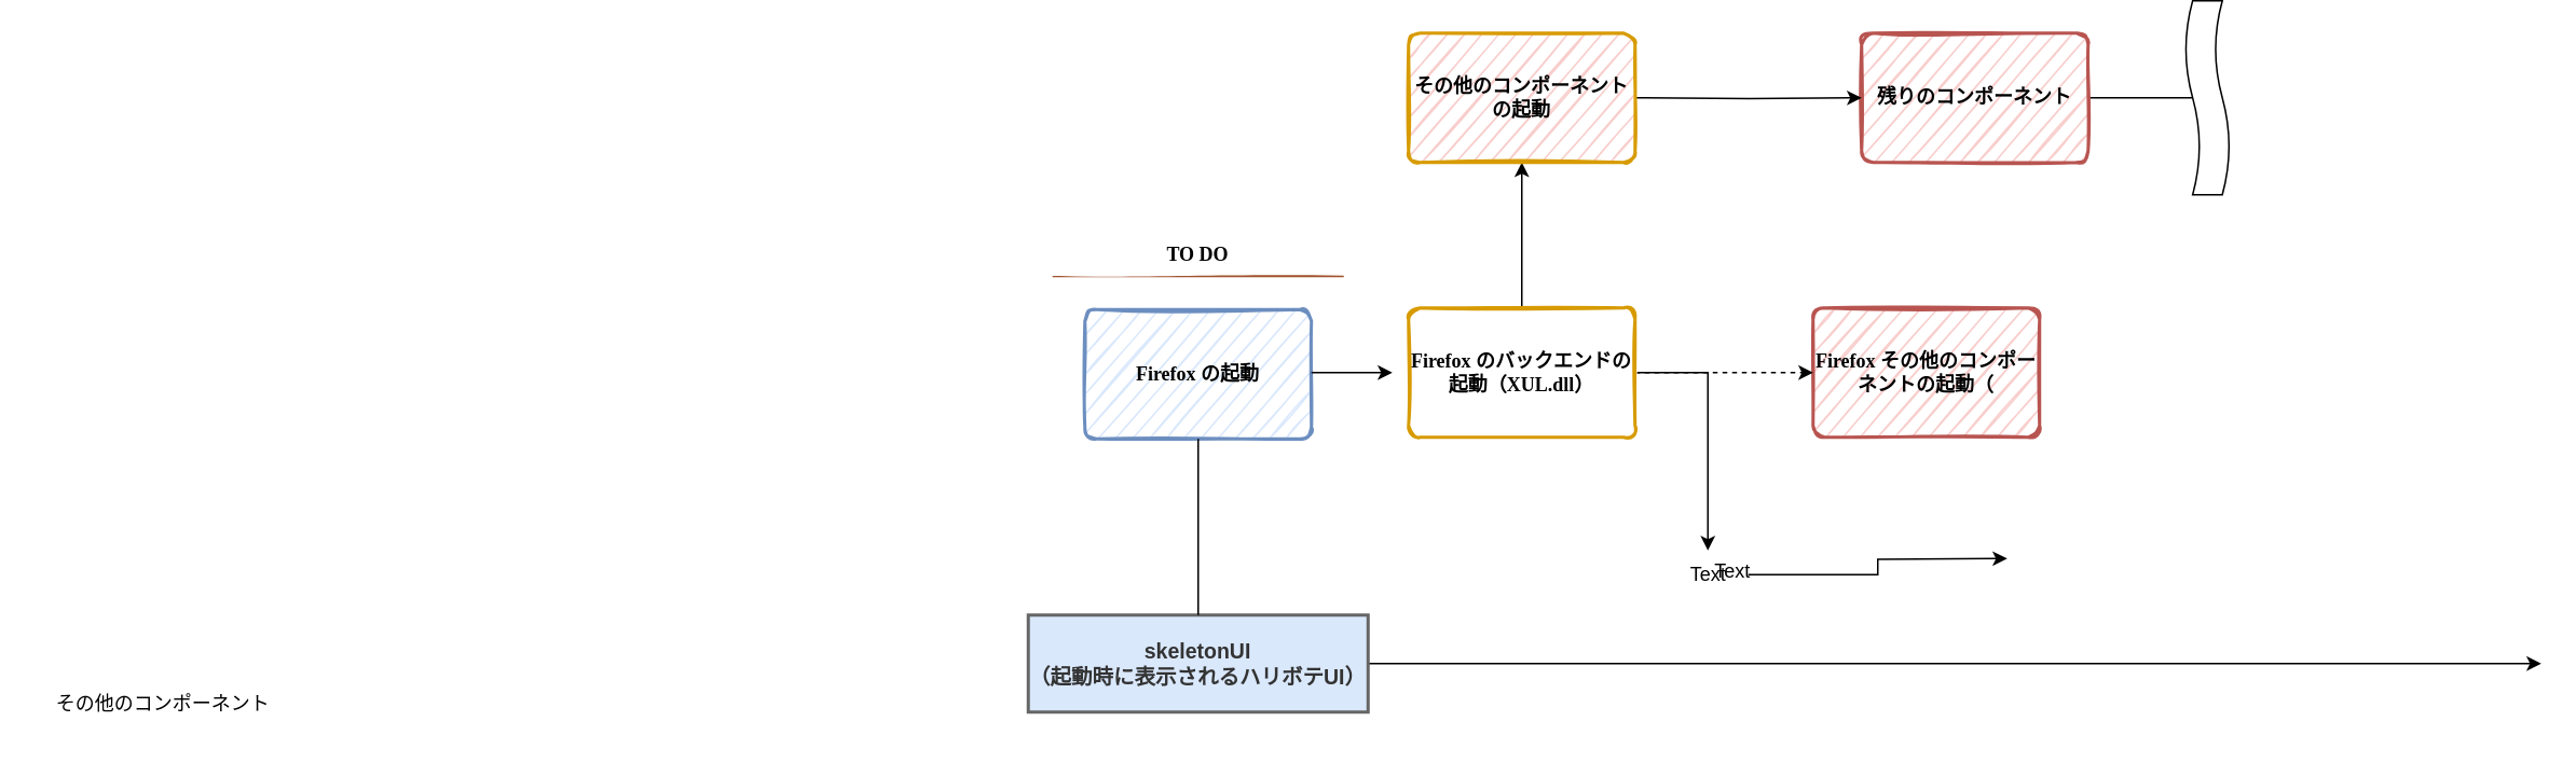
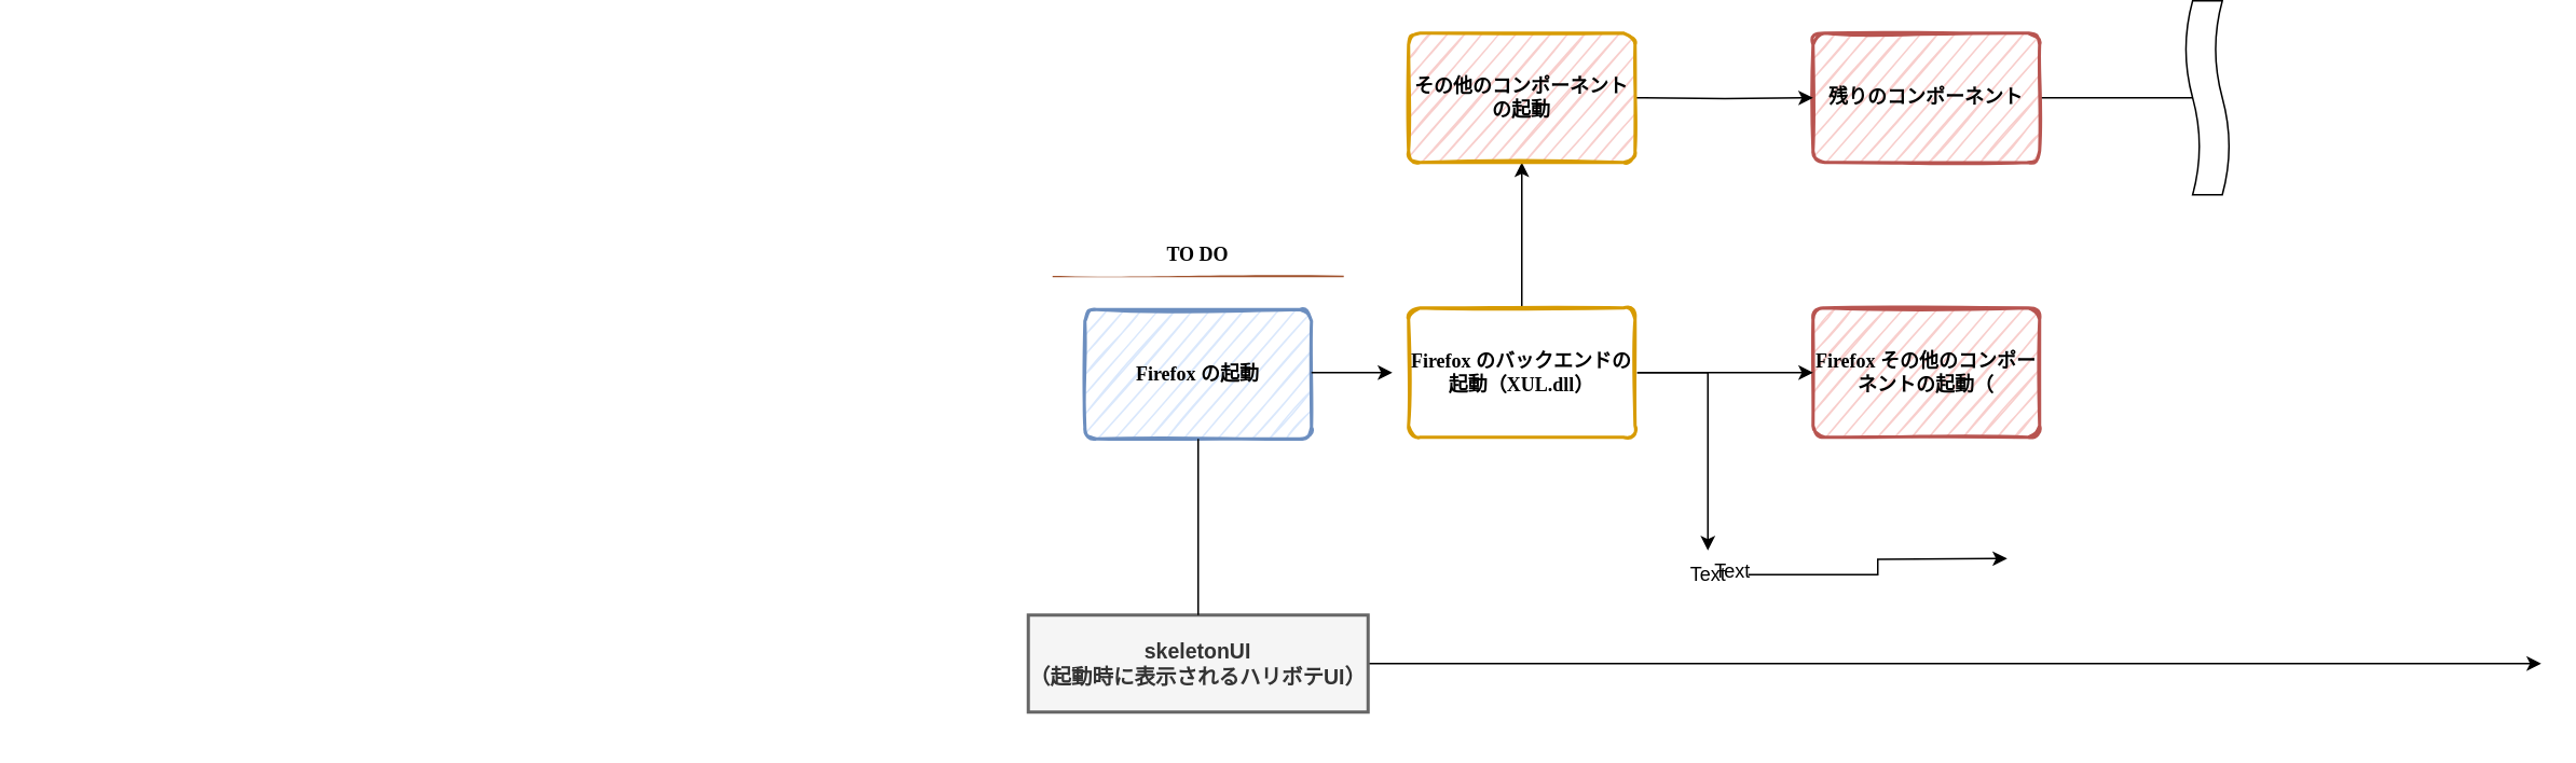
  <mxCell id="0" />
  <mxCell id="1" parent="0" />
  <mxCell id="2" value="TO DO" style="swimlane;strokeWidth=2;fontFamily=Permanent Marker;html=0;startSize=1;verticalAlign=bottom;spacingBottom=5;points=[];childLayout=stackLayout;stackBorder=20;stackSpacing=20;resizeLast=0;resizeParent=1;horizontalStack=0;collapsible=0;sketch=1;strokeColor=none;fillStyle=solid;fillColor=#A0522D;" parent="1" vertex="1"><mxGeometry x="650" y="170" width="180" height="221" as="geometry" /></mxCell>
  <mxCell id="3" value="Firefox の起動&lt;i&gt;&lt;span style=&quot;font-weight: normal&quot;&gt;&lt;br&gt;&lt;/span&gt;&lt;/i&gt;" style="whiteSpace=wrap;html=1;strokeWidth=2;fillColor=#dae8fc;fontStyle=1;spacingTop=0;rounded=1;arcSize=9;points=[];sketch=1;fontFamily=Permanent Marker;hachureGap=8;fillWeight=1;strokeColor=#6c8ebf;" parent="2" vertex="1"><mxGeometry x="20" y="21" width="140" height="80" as="geometry" /></mxCell>
  <mxCell id="4" value="Firefox その他のコンポーネントの起動（" style="whiteSpace=wrap;html=1;strokeWidth=2;fillColor=#f8cecc;fontStyle=1;spacingTop=0;rounded=1;arcSize=9;points=[];sketch=1;fontFamily=Permanent Marker;hachureGap=8;fillWeight=1;strokeColor=#b85450;" parent="1" vertex="1"><mxGeometry x="1120" y="190" width="140" height="80" as="geometry" /></mxCell>
  <mxCell id="5" value="" style="edgeStyle=orthogonalEdgeStyle;rounded=0;orthogonalLoop=1;jettySize=auto;html=1;" parent="1" source="6" edge="1"><mxGeometry relative="1" as="geometry"><mxPoint x="1370" y="60" as="targetPoint" /></mxGeometry></mxCell>
- <mxCell id="6" value="残りのコンポーネント" style="whiteSpace=wrap;html=1;strokeWidth=2;fillColor=#f8cecc;fontStyle=1;spacingTop=0;rounded=1;arcSize=9;points=[];sketch=1;fontFamily=Permanent Marker;hachureGap=8;fillWeight=1;strokeColor=#b85450;" parent="1" vertex="1"><mxGeometry x="1150" y="20" width="140" height="80" as="geometry" /></mxCell>
+ <mxCell id="6" value="残りのコンポーネント" style="whiteSpace=wrap;html=1;strokeWidth=2;fillColor=#f8cecc;fontStyle=1;spacingTop=0;rounded=1;arcSize=9;points=[];sketch=1;fontFamily=Permanent Marker;hachureGap=8;fillWeight=1;strokeColor=#b85450;" parent="1" vertex="1"><mxGeometry x="1120" y="20" width="140" height="80" as="geometry" /></mxCell>
  <mxCell id="7" value="" style="endArrow=classic;html=1;rounded=0;" parent="1" edge="1"><mxGeometry width="50" height="50" relative="1" as="geometry"><mxPoint x="810" y="230" as="sourcePoint" /><mxPoint x="860" y="230" as="targetPoint" /></mxGeometry></mxCell>
  <mxCell id="8" value="" style="edgeStyle=orthogonalEdgeStyle;rounded=0;orthogonalLoop=1;jettySize=auto;html=1;" parent="1" source="11" edge="1"><mxGeometry relative="1" as="geometry"><mxPoint x="940" y="100" as="targetPoint" /></mxGeometry></mxCell>
- <mxCell id="9" value="" style="edgeStyle=orthogonalEdgeStyle;rounded=0;orthogonalLoop=1;jettySize=auto;html=1;dashed=1;" parent="1" source="11" target="4" edge="1"><mxGeometry relative="1" as="geometry" /></mxCell>
+ <mxCell id="9" value="" style="edgeStyle=orthogonalEdgeStyle;rounded=0;orthogonalLoop=1;jettySize=auto;html=1;" parent="1" source="11" target="4" edge="1"><mxGeometry relative="1" as="geometry" /></mxCell>
  <mxCell id="10" value="" style="edgeStyle=orthogonalEdgeStyle;rounded=0;orthogonalLoop=1;jettySize=auto;html=1;" edge="1" parent="1" source="11" target="20"><mxGeometry relative="1" as="geometry" /></mxCell>
  <mxCell id="11" value="Firefox のバックエンドの起動（XUL.dll）" style="whiteSpace=wrap;html=1;strokeWidth=2;fillColor=#ffffff;fontStyle=1;spacingTop=0;rounded=1;arcSize=9;points=[];sketch=1;fontFamily=Permanent Marker;hachureGap=8;fillWeight=1;strokeColor=#d79b00;" parent="1" vertex="1"><mxGeometry x="870" y="190" width="140" height="80" as="geometry" /></mxCell>
  <mxCell id="12" value="" style="edgeStyle=orthogonalEdgeStyle;rounded=0;orthogonalLoop=1;jettySize=auto;html=1;" parent="1" target="6" edge="1"><mxGeometry relative="1" as="geometry"><mxPoint x="1010" y="60" as="sourcePoint" /></mxGeometry></mxCell>
  <mxCell id="13" style="edgeStyle=orthogonalEdgeStyle;rounded=0;orthogonalLoop=1;jettySize=auto;html=1;" parent="1" source="14" edge="1"><mxGeometry relative="1" as="geometry"><mxPoint x="1570" y="410" as="targetPoint" /></mxGeometry></mxCell>
- <mxCell id="14" value="&lt;font style=&quot;font-size: 13px;&quot;&gt;&lt;b&gt;skeletonUI&lt;br&gt;（起動時に表示されるハリボテUI）&lt;/b&gt;&lt;/font&gt;" style="whiteSpace=wrap;html=1;fillColor=#dae8fc;fontColor=#333333;strokeColor=#666666;strokeWidth=2;" parent="1" vertex="1"><mxGeometry x="635" y="380" width="210" height="60" as="geometry" /></mxCell>
+ <mxCell id="14" value="&lt;font style=&quot;font-size: 13px;&quot;&gt;&lt;b&gt;skeletonUI&lt;br&gt;（起動時に表示されるハリボテUI）&lt;/b&gt;&lt;/font&gt;" style="whiteSpace=wrap;html=1;fillColor=#f5f5f5;fontColor=#333333;strokeColor=#666666;strokeWidth=2;" parent="1" vertex="1"><mxGeometry x="635" y="380" width="210" height="60" as="geometry" /></mxCell>
  <mxCell id="15" value="" style="edgeStyle=orthogonalEdgeStyle;rounded=0;orthogonalLoop=1;jettySize=auto;html=1;endArrow=none;" parent="1" source="3" target="14" edge="1"><mxGeometry relative="1" as="geometry" /></mxCell>
- <mxCell id="16" value="その他のコンポーネント" style="text;html=1;align=center;verticalAlign=middle;resizable=0;points=[];autosize=1;strokeColor=none;fillColor=none;" parent="1" vertex="1"><mxGeometry x="20" y="420" width="160" height="30" as="geometry" /></mxCell>
  <mxCell id="17" value="その他のコンポーネントの起動" style="whiteSpace=wrap;html=1;strokeWidth=2;fillColor=#f8cecc;fontStyle=1;spacingTop=0;rounded=1;arcSize=9;points=[];sketch=1;fontFamily=Permanent Marker;hachureGap=8;fillWeight=1;strokeColor=#d79b00;" parent="1" vertex="1"><mxGeometry x="870" y="20" width="140" height="80" as="geometry" /></mxCell>
  <mxCell id="18" value="" style="shape=tape;whiteSpace=wrap;html=1;rotation=-90;size=0.333;" parent="1" vertex="1"><mxGeometry x="1303.75" y="46.25" width="120" height="27.5" as="geometry" /></mxCell>
  <mxCell id="19" style="edgeStyle=orthogonalEdgeStyle;rounded=0;orthogonalLoop=1;jettySize=auto;html=1;" edge="1" parent="1" source="20"><mxGeometry relative="1" as="geometry"><mxPoint x="1240" y="345" as="targetPoint" /></mxGeometry></mxCell>
  <mxCell id="20" value="Text" style="text;html=1;align=center;verticalAlign=middle;resizable=0;points=[];autosize=1;strokeColor=none;fillColor=none;" vertex="1" parent="1"><mxGeometry x="1030" y="340" width="50" height="30" as="geometry" /></mxCell>
  <mxCell id="21" value="Text" style="text;html=1;align=center;verticalAlign=middle;resizable=0;points=[];autosize=1;strokeColor=none;fillColor=none;" vertex="1" parent="1"><mxGeometry x="1045" y="338" width="50" height="30" as="geometry" /></mxCell>
